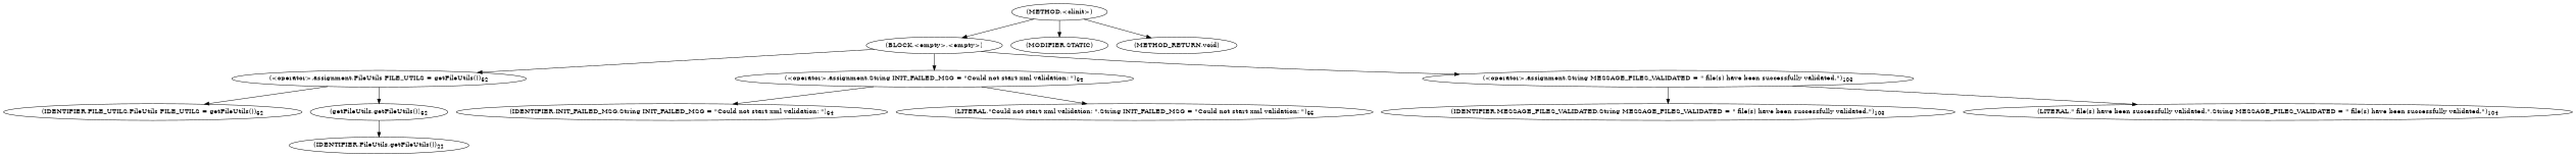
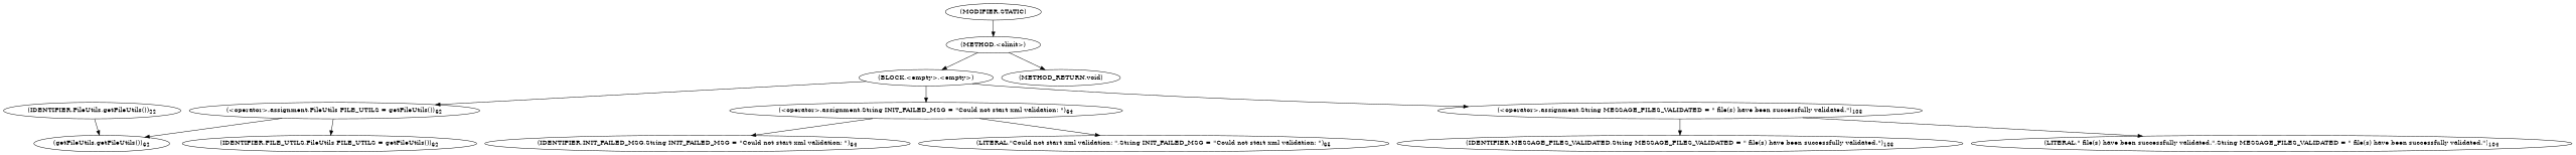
  digraph {
    n1 [label=<(METHOD,&lt;clinit&gt;)>]
    n2 [label=<(BLOCK,&lt;empty&gt;,&lt;empty&gt;)>]
    n3 [label=<(MODIFIER,STATIC)>]
    n4 [label=<(METHOD_RETURN,void)>]
    n5 [label=<(&lt;operator&gt;.assignment,FileUtils FILE_UTILS = getFileUtils())<SUB>62</SUB>>]
    n6 [label=<(&lt;operator&gt;.assignment,String INIT_FAILED_MSG = &quot;Could not start xml validation: &quot;)<SUB>64</SUB>>]
    n7 [label=<(&lt;operator&gt;.assignment,String MESSAGE_FILES_VALIDATED = &quot; file(s) have been successfully validated.&quot;)<SUB>103</SUB>>]
    n8 [label=<(IDENTIFIER,FILE_UTILS,FileUtils FILE_UTILS = getFileUtils())<SUB>62</SUB>>]
    n9 [label=<(getFileUtils,getFileUtils())<SUB>62</SUB>>]
    n10 [label=<(IDENTIFIER,INIT_FAILED_MSG,String INIT_FAILED_MSG = &quot;Could not start xml validation: &quot;)<SUB>64</SUB>>]
    n11 [label=<(LITERAL,&quot;Could not start xml validation: &quot;,String INIT_FAILED_MSG = &quot;Could not start xml validation: &quot;)<SUB>65</SUB>>]
    n12 [label=<(IDENTIFIER,MESSAGE_FILES_VALIDATED,String MESSAGE_FILES_VALIDATED = &quot; file(s) have been successfully validated.&quot;)<SUB>103</SUB>>]
    n13 [label=<(LITERAL,&quot; file(s) have been successfully validated.&quot;,String MESSAGE_FILES_VALIDATED = &quot; file(s) have been successfully validated.&quot;)<SUB>104</SUB>>]
    n14 [label=<(IDENTIFIER,FileUtils,getFileUtils())<SUB>22</SUB>>]
    n1 -> n2
-   n1 -> n3
+   n3 -> n1
    n1 -> n4
    n2 -> n5
    n2 -> n6
    n2 -> n7
    n5 -> n8
    n5 -> n9
    n6 -> n10
    n6 -> n11
    n7 -> n12
    n7 -> n13
-   n9 -> n14
+   n14 -> n9
  }
